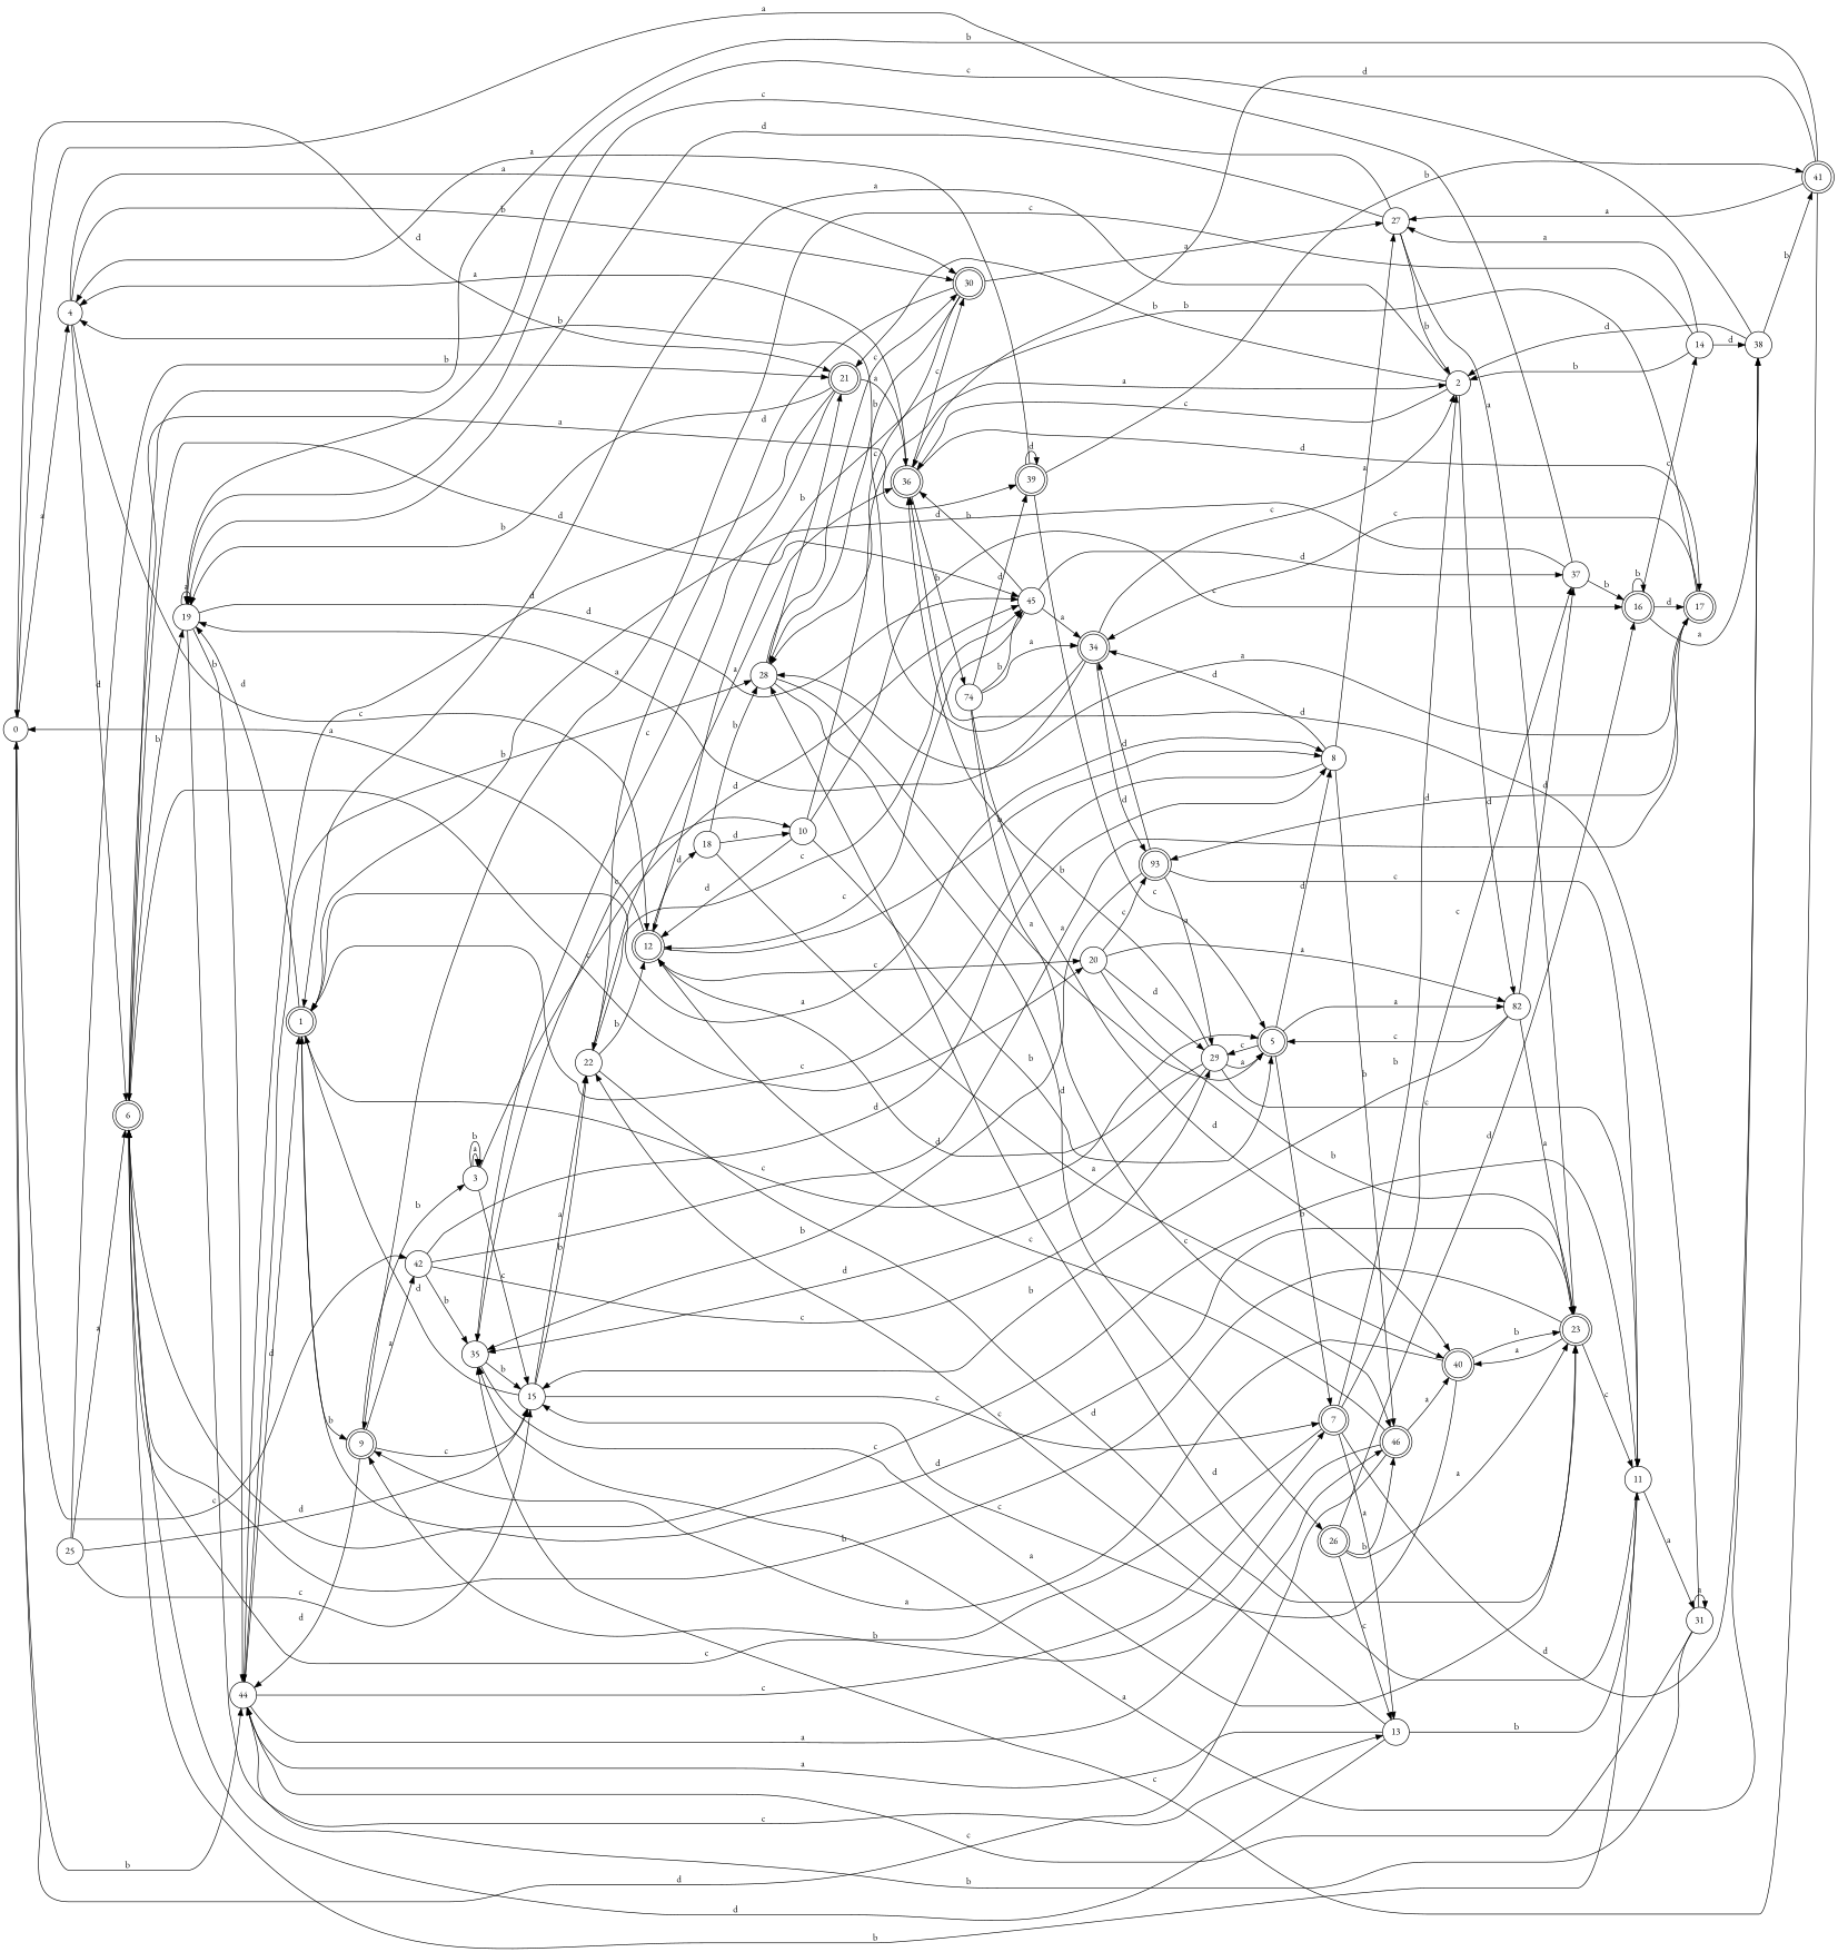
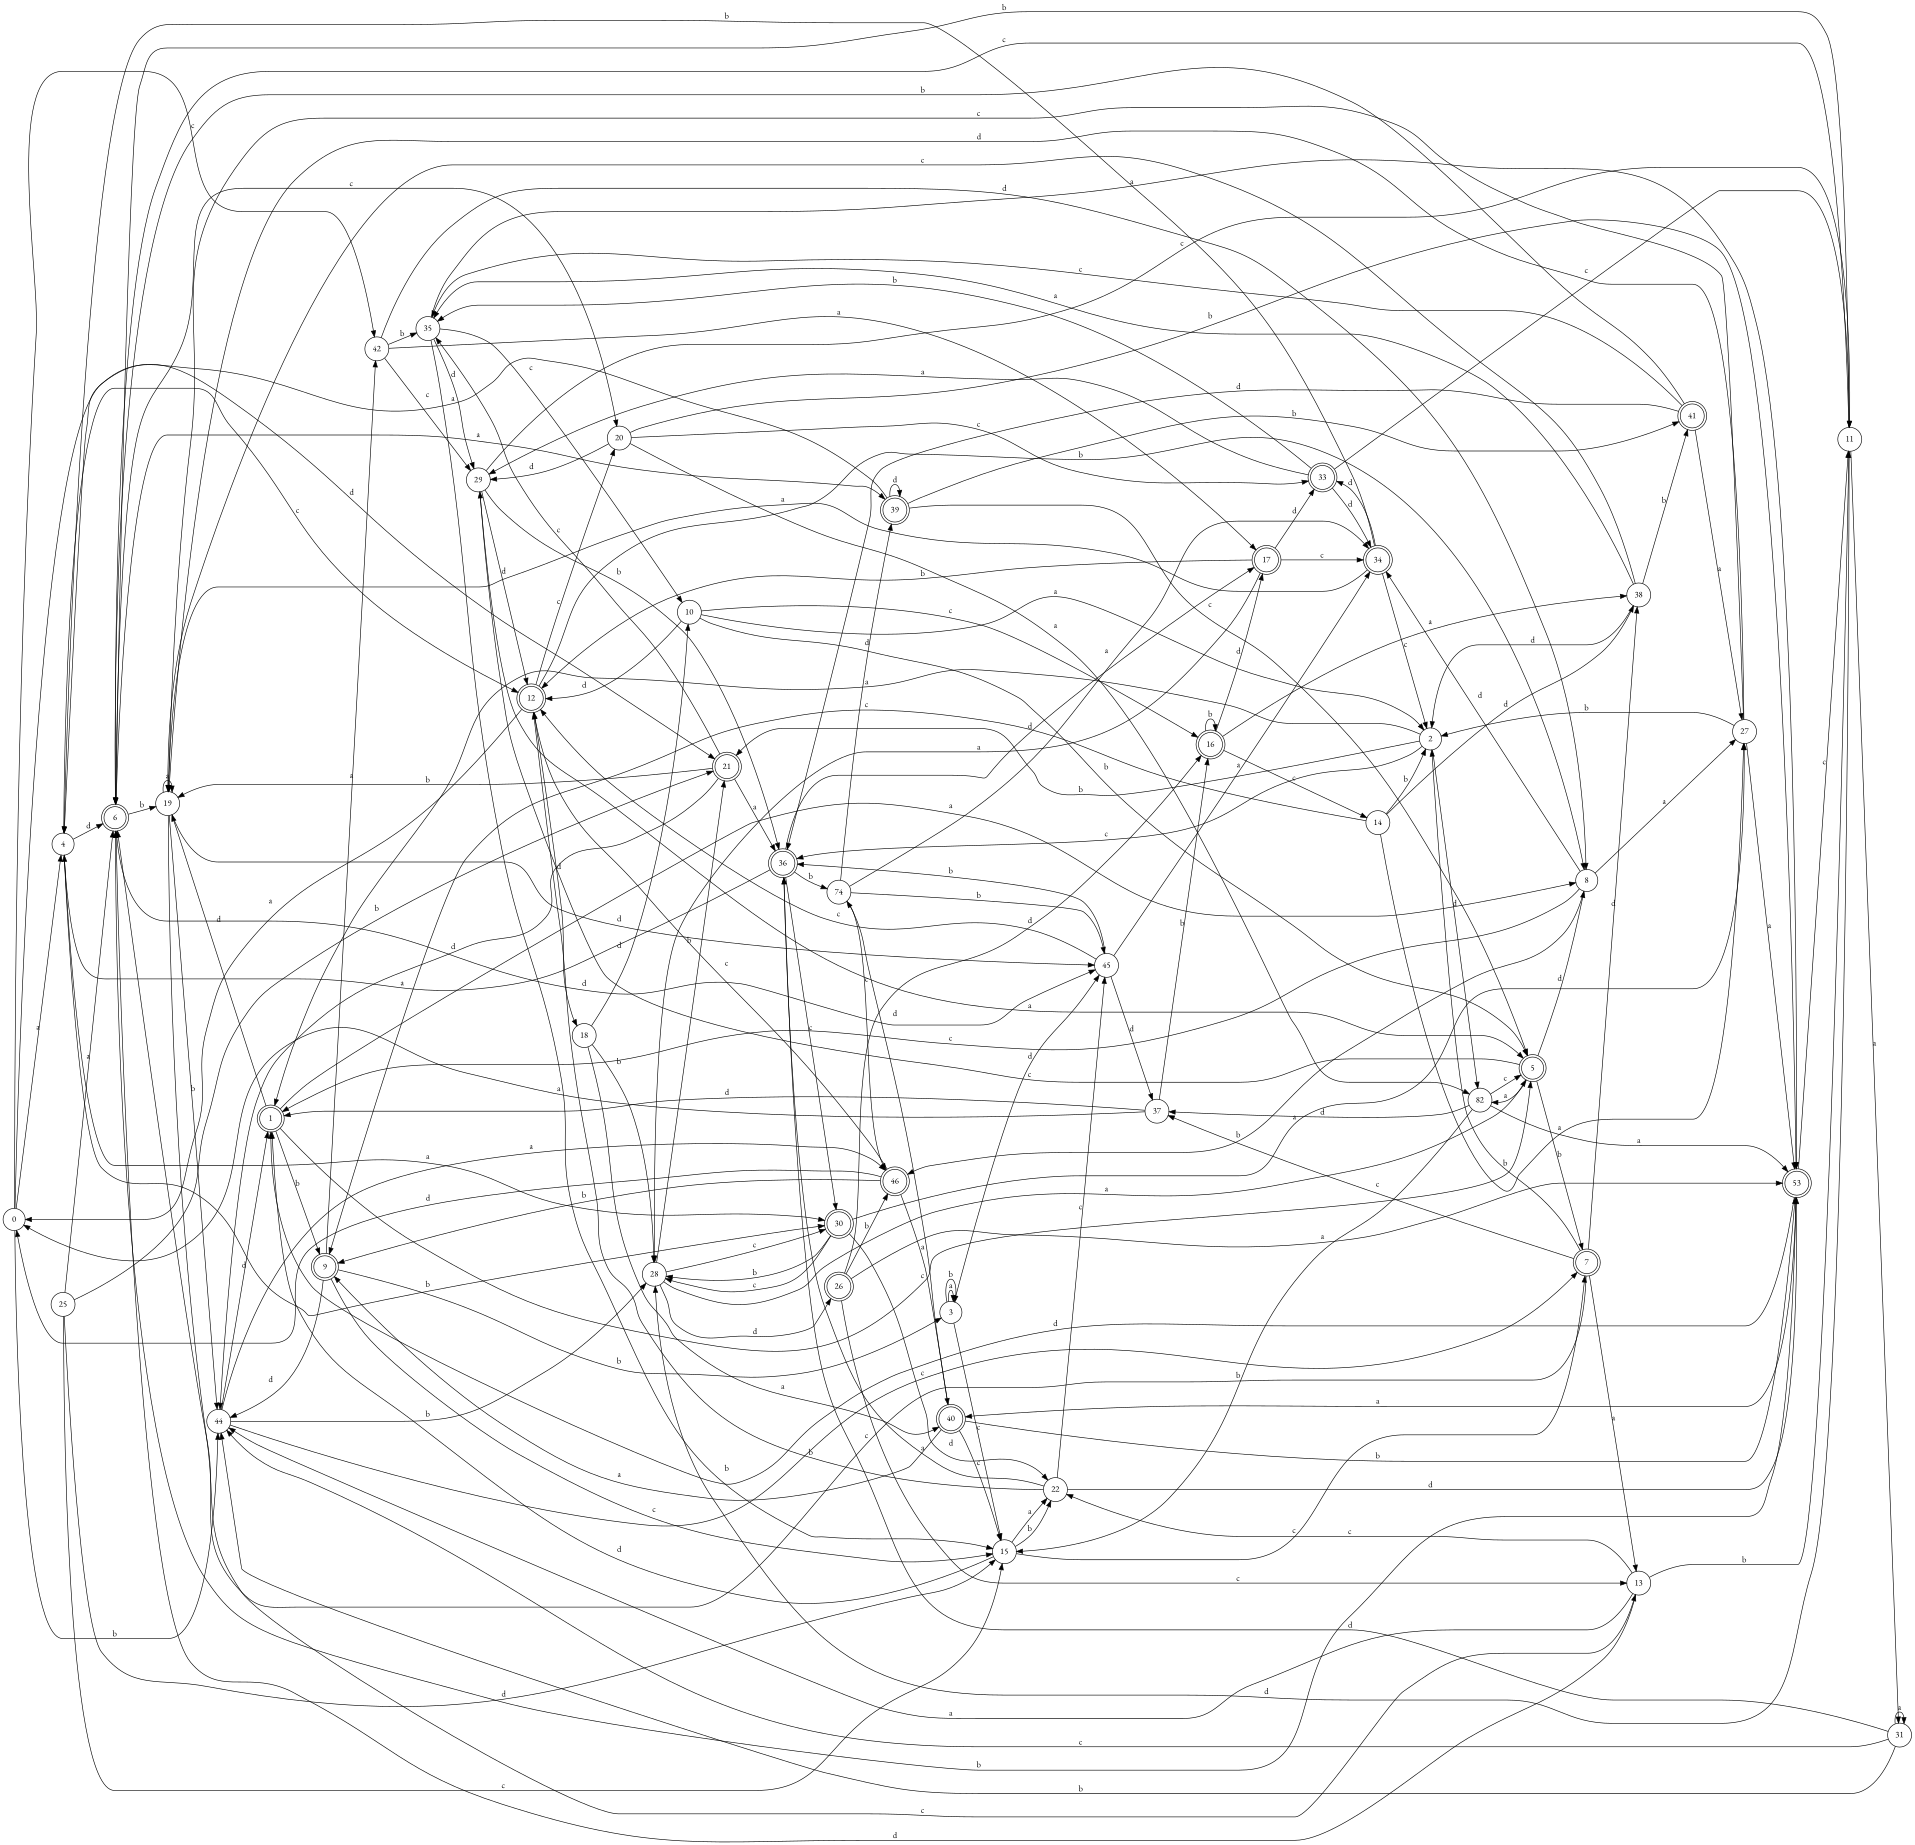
  digraph {
    fontname="EB Garamond"
    rankdir=LR
    node [color=black fillcolor=white fontname="EB Garamond" shape=circle style=filled]
    edge [fontname="EB Garamond"]
    n1 [label=0]
    n2 [label=4]
    n3 [label=21 shape=doublecircle style="rounded,filled"]
    n4 [label=42]
    n5 [label=44]
    n6 [label=6 shape=doublecircle style="rounded,filled"]
    n7 [label=12 shape=doublecircle style="rounded,filled"]
    n8 [label=30 shape=doublecircle style="rounded,filled"]
    n9 [label=19]
    n10 [label=36 shape=doublecircle style="rounded,filled"]
    n11 [label=35]
    n12 [label=8]
    n13 [label=29]
    n14 [label=17 shape=doublecircle style="rounded,filled"]
    n15 [label=1 shape=doublecircle style="rounded,filled"]
    n16 [label=7 shape=doublecircle style="rounded,filled"]
    n17 [label=46 shape=doublecircle style="rounded,filled"]
    n18 [label=28]
    n19 [label=5 shape=doublecircle style="rounded,filled"]
    n20 [label=9 shape=doublecircle style="rounded,filled"]
    n21 [label=82]
    n22 [label=27]
    n23 [label=34 shape=doublecircle]
    n24 [label=3]
    n25 [label=15]
    n26 [label=45]
    n27 [label=13]
    n28 [label=2]
-   n29 [label=23 shape=doublecircle style="rounded,filled"]
+   n29 [label=53 shape=doublecircle style="rounded,filled"]
    n30 [label=37]
    n31 [label=74]
    n32 [label=22]
    n33 [label=20]
    n34 [label=39 shape=doublecircle style="rounded,filled"]
    n35 [label=18]
    n36 [label=38]
    n37 [label=11]
-   n38 [label=93 shape=doublecircle style="rounded,filled"]
+   n38 [label=33 shape=doublecircle style="rounded,filled"]
    n39 [label=41 shape=doublecircle style="rounded,filled"]
    n40 [label=40 shape=doublecircle style="rounded,filled"]
    n41 [label=10]
    n42 [label=16 shape=doublecircle style="rounded,filled"]
    n43 [label=14]
    n44 [label=31]
    n45 [label=26 shape=doublecircle style="rounded,filled"]
    n46 [label=25]
    n1 -> n2 [label=a]
    n1 -> n3 [label=d]
    n1 -> n4 [label=c]
    n1 -> n5 [label=b]
    n2 -> n6 [label=d]
    n2 -> n7 [label=c]
    n2 -> n8 [label=a]
    n2 -> n8 [label=b]
    n3 -> n5 [label=d]
    n3 -> n9 [label=b]
    n3 -> n10 [label=a]
    n3 -> n11 [label=c]
    n4 -> n11 [label=b]
    n4 -> n12 [label=d]
    n4 -> n13 [label=c]
    n4 -> n14 [label=a]
    n5 -> n15 [label=d]
    n5 -> n16 [label=c]
    n5 -> n17 [label=a]
    n5 -> n18 [label=b]
    n6 -> n9 [label=b]
    n6 -> n26 [label=d]
    n6 -> n33 [label=c]
    n6 -> n34 [label=a]
    n7 -> n1 [label=a]
    n7 -> n12 [label=b]
    n7 -> n33 [label=c]
    n7 -> n35 [label=d]
    n8 -> n18 [label=b]
    n8 -> n18 [label=c]
    n8 -> n22 [label=a]
    n8 -> n32 [label=d]
    n9 -> n5 [label=b]
    n9 -> n9 [label=a]
    n9 -> n26 [label=d]
    n9 -> n27 [label=c]
    n10 -> n2 [label=a]
    n10 -> n8 [label=c]
    n10 -> n14 [label=d]
    n10 -> n31 [label=b]
-   n13 -> n11 [label=d]
+   n11 -> n13 [label=d]
    n11 -> n25 [label=b]
    n11 -> n29 [label=a]
    n11 -> n41 [label=c]
    n12 -> n15 [label=c]
    n12 -> n17 [label=b]
    n12 -> n22 [label=a]
    n12 -> n23 [label=d]
    n13 -> n7 [label=d]
    n13 -> n10 [label=b]
    n13 -> n19 [label=a]
    n13 -> n37 [label=c]
    n14 -> n7 [label=b]
    n14 -> n18 [label=a]
    n14 -> n23 [label=c]
    n14 -> n38 [label=d]
    n15 -> n9 [label=d]
    n15 -> n12 [label=a]
    n15 -> n19 [label=c]
    n15 -> n20 [label=b]
    n16 -> n6 [label=c]
    n16 -> n27 [label=a]
    n16 -> n28 [label=b]
    n16 -> n30 [label=c]
    n16 -> n36 [label=d]
    n17 -> n1 [label=d]
    n17 -> n7 [label=c]
    n17 -> n20 [label=b]
    n17 -> n40 [label=a]
    n18 -> n3 [label=b]
    n18 -> n8 [label=c]
    n18 -> n19 [label=a]
    n18 -> n45 [label=d]
    n19 -> n12 [label=d]
    n19 -> n13 [label=c]
    n19 -> n16 [label=b]
    n19 -> n21 [label=a]
    n20 -> n4 [label=a]
    n20 -> n5 [label=d]
    n20 -> n24 [label=b]
    n20 -> n25 [label=c]
    n21 -> n19 [label=c]
    n21 -> n25 [label=b]
    n21 -> n29 [label=a]
    n21 -> n30 [label=d]
    n22 -> n9 [label=c]
    n22 -> n9 [label=d]
    n22 -> n28 [label=b]
    n22 -> n29 [label=a]
    n23 -> n2 [label=b]
    n23 -> n9 [label=a]
    n23 -> n28 [label=c]
    n23 -> n38 [label=d]
    n24 -> n24 [label=a]
    n24 -> n24 [label=b]
    n24 -> n25 [label=c]
    n24 -> n26 [label=d]
    n25 -> n15 [label=d]
    n25 -> n16 [label=c]
    n25 -> n32 [label=a]
    n25 -> n32 [label=b]
    n26 -> n7 [label=c]
    n26 -> n10 [label=b]
    n26 -> n23 [label=a]
    n26 -> n30 [label=d]
    n27 -> n5 [label=a]
    n27 -> n6 [label=d]
    n27 -> n32 [label=c]
    n27 -> n37 [label=b]
    n28 -> n3 [label=b]
    n28 -> n10 [label=c]
    n28 -> n15 [label=a]
    n28 -> n21 [label=d]
    n29 -> n6 [label=b]
    n29 -> n15 [label=d]
    n29 -> n37 [label=c]
    n29 -> n40 [label=a]
    n30 -> n1 [label=a]
    n30 -> n15 [label=d]
    n30 -> n42 [label=b]
    n31 -> n17 [label=c]
    n31 -> n23 [label=a]
    n31 -> n26 [label=b]
    n31 -> n34 [label=d]
    n32 -> n7 [label=b]
    n32 -> n10 [label=a]
    n32 -> n26 [label=c]
    n32 -> n29 [label=d]
    n33 -> n13 [label=d]
    n33 -> n21 [label=a]
    n33 -> n29 [label=b]
    n33 -> n38 [label=c]
    n34 -> n2 [label=a]
    n34 -> n19 [label=c]
    n34 -> n34 [label=d]
    n34 -> n39 [label=b]
    n35 -> n18 [label=b]
    n35 -> n40 [label=a]
    n35 -> n41 [label=d]
    n36 -> n9 [label=c]
    n36 -> n11 [label=a]
    n36 -> n28 [label=d]
    n36 -> n39 [label=b]
    n37 -> n6 [label=b]
    n37 -> n6 [label=c]
    n37 -> n18 [label=d]
    n37 -> n44 [label=a]
    n38 -> n11 [label=b]
    n38 -> n13 [label=a]
    n38 -> n23 [label=d]
    n38 -> n37 [label=c]
    n39 -> n6 [label=b]
    n39 -> n10 [label=d]
    n39 -> n11 [label=c]
    n39 -> n22 [label=a]
    n40 -> n20 [label=a]
    n40 -> n25 [label=c]
    n40 -> n29 [label=b]
-   n31 -> n40 [label=d]
+   n40 -> n31 [label=d]
    n41 -> n7 [label=d]
    n41 -> n19 [label=b]
    n41 -> n28 [label=a]
    n41 -> n42 [label=c]
    n42 -> n14 [label=d]
    n42 -> n36 [label=a]
    n42 -> n42 [label=b]
    n42 -> n43 [label=c]
    n43 -> n20 [label=c]
    n43 -> n22 [label=a]
    n43 -> n28 [label=b]
    n43 -> n36 [label=d]
    n44 -> n5 [label=b]
    n44 -> n5 [label=c]
    n44 -> n10 [label=d]
    n44 -> n44 [label=a]
    n45 -> n17 [label=b]
    n45 -> n27 [label=c]
    n45 -> n29 [label=a]
    n45 -> n42 [label=d]
    n46 -> n3 [label=b]
    n46 -> n6 [label=a]
    n46 -> n25 [label=c]
    n46 -> n25 [label=d]
  }
